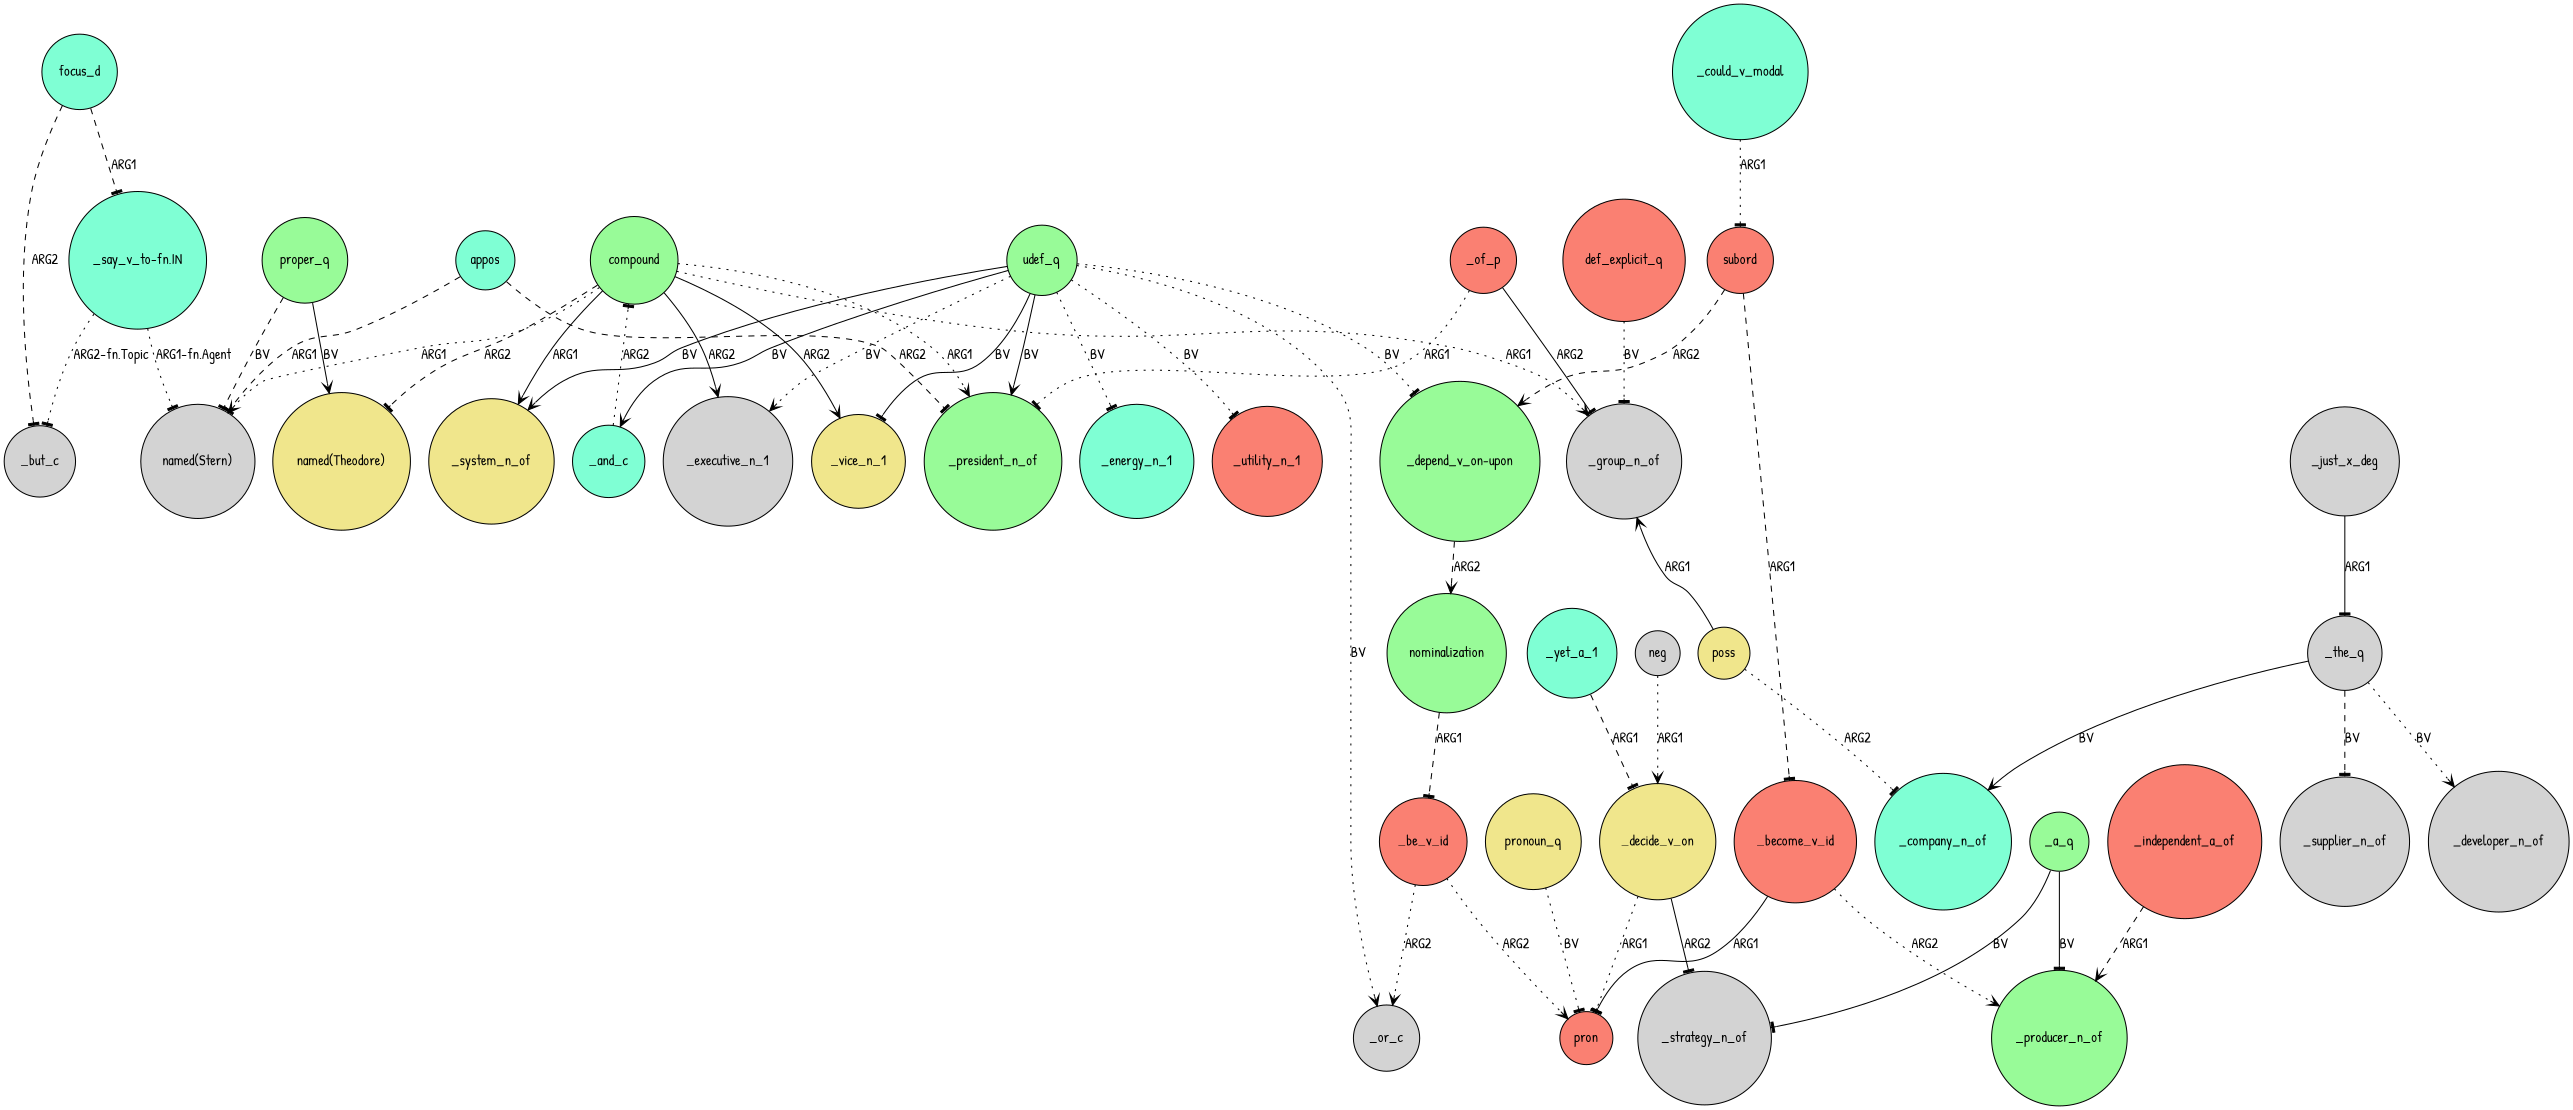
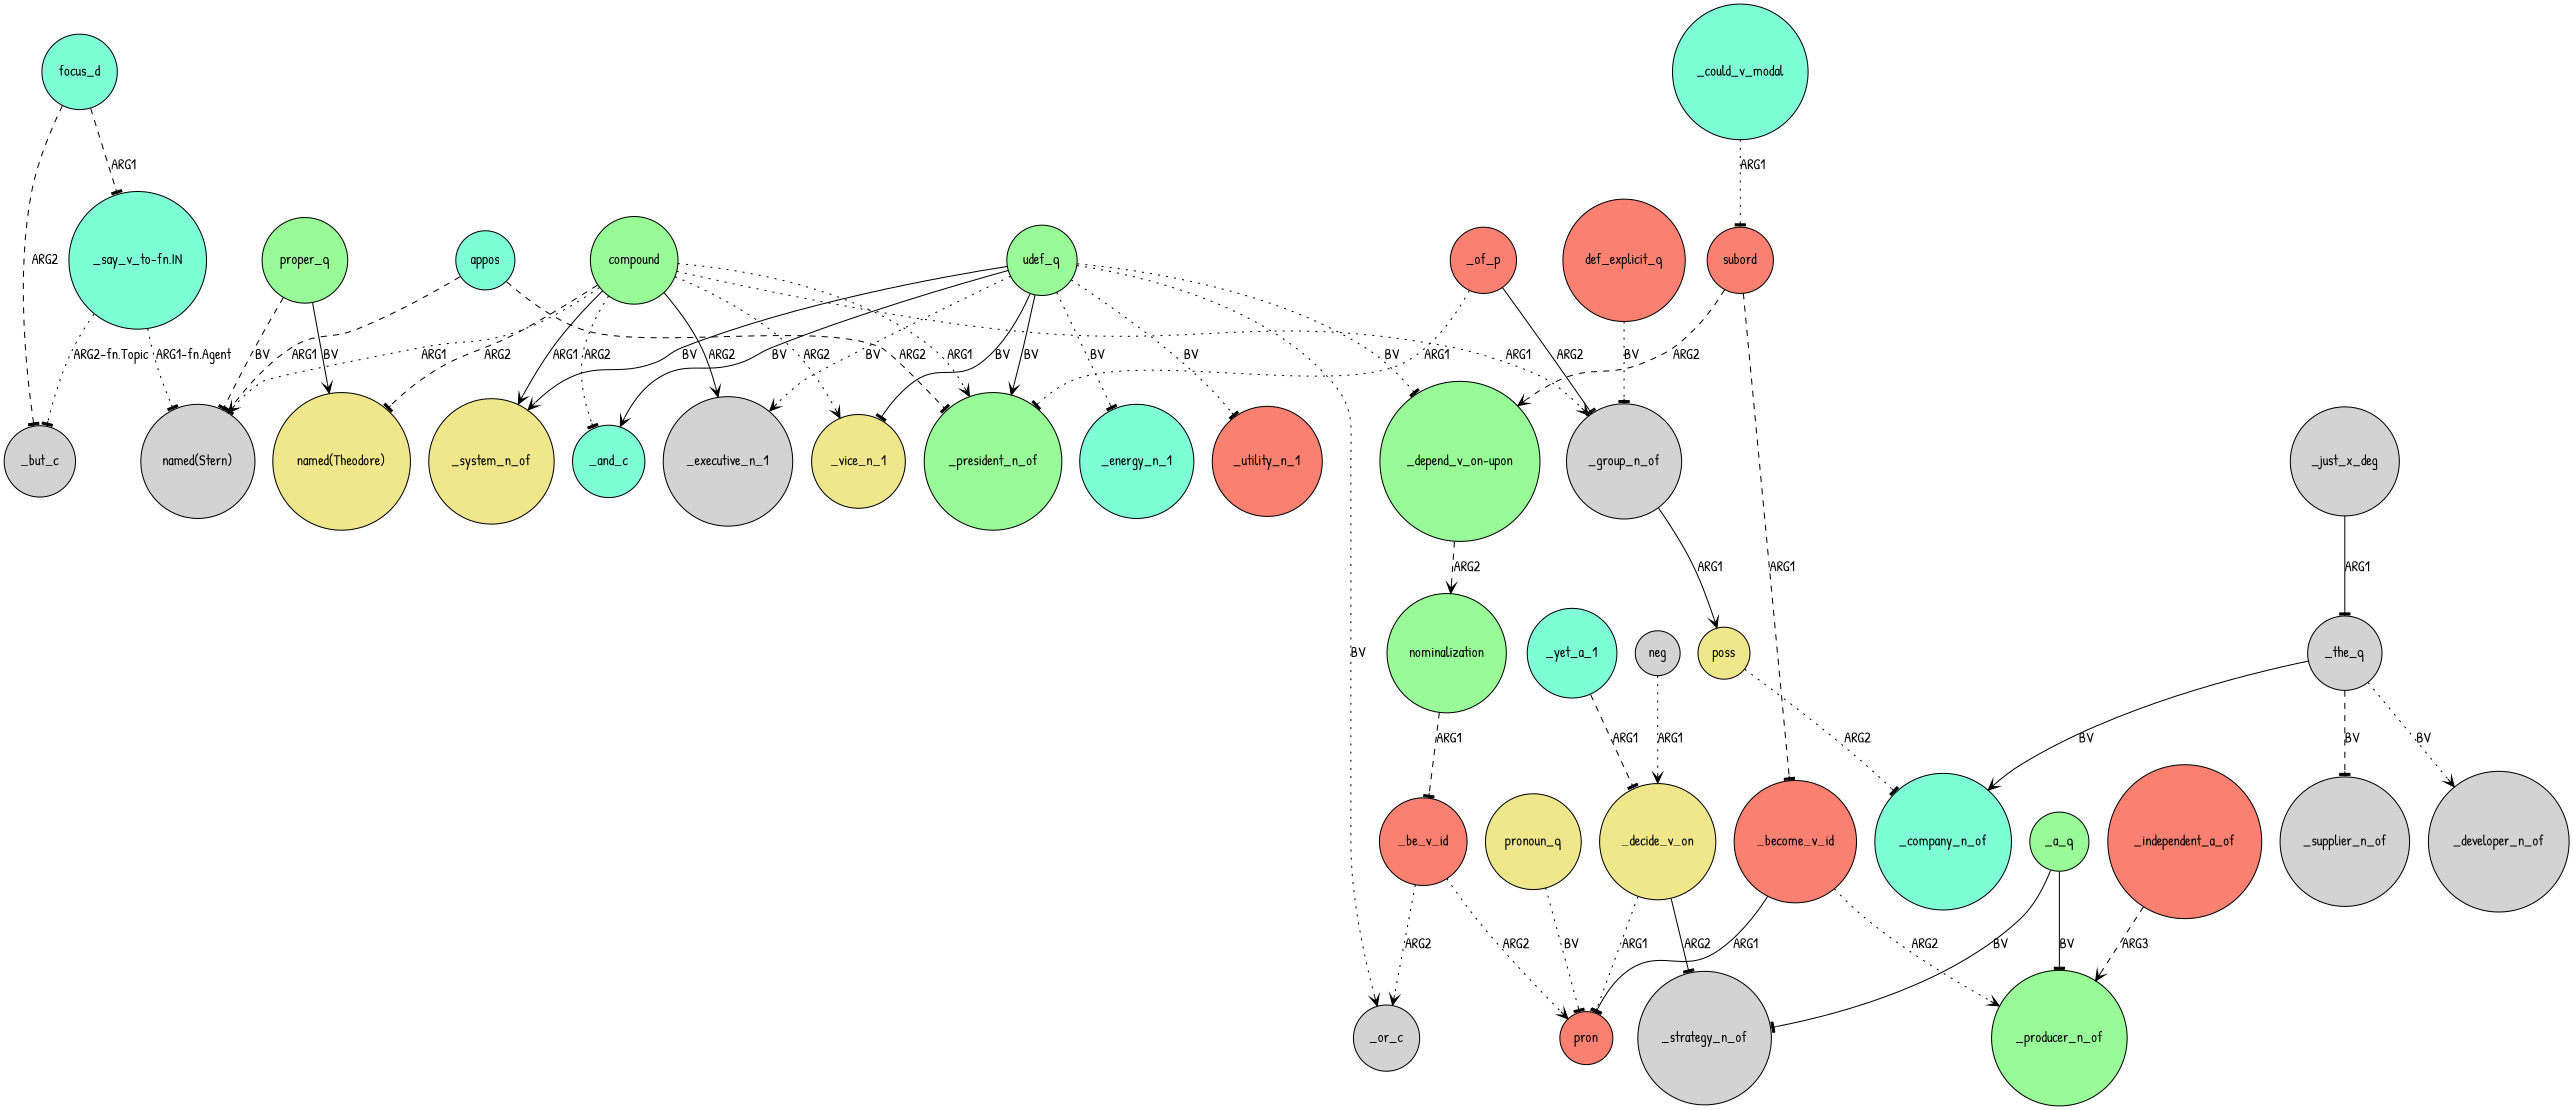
  digraph {
    fontname="Patrick Hand"
    node [fillcolor=lightgrey fontname="Patrick Hand" shape=circle style=filled]
    edge [arrowhead=tee fontname="Patrick Hand" style=dotted]
    compound [fillcolor=palegreen]
    "named(Theodore)" [fillcolor=khaki]
    _vice_n_1 [fillcolor=khaki]
    "named(Stern)"
    _executive_n_1
    _system_n_of [fillcolor=khaki]
    _group_n_of
    _president_n_of [fillcolor=palegreen]
    _and_c [fillcolor=aquamarine]
    udef_q [fillcolor=palegreen]
    _energy_n_1 [fillcolor=aquamarine]
    _utility_n_1 [fillcolor=salmon]
    _or_c
    "_depend_v_on-upon" [fillcolor=palegreen]
    nominalization [fillcolor=palegreen]
    _be_v_id [fillcolor=salmon]
    _could_v_modal [fillcolor=aquamarine]
    subord [fillcolor=salmon]
    _become_v_id [fillcolor=salmon]
    _producer_n_of [fillcolor=palegreen]
    pron [fillcolor=salmon]
    def_explicit_q [fillcolor=salmon]
    _of_p [fillcolor=salmon]
    poss [fillcolor=khaki]
    _company_n_of [fillcolor=aquamarine]
    focus_d [fillcolor=aquamarine]
    _but_c
    "_say_v_to-fn.IN" [fillcolor=aquamarine]
    _decide_v_on [fillcolor=khaki]
    neg
    _strategy_n_of
    _the_q
    _supplier_n_of
    _developer_n_of
    _a_q [fillcolor=palegreen]
    appos [fillcolor=aquamarine]
    pronoun_q [fillcolor=khaki]
    _just_x_deg
    _independent_a_of [fillcolor=salmon]
    proper_q [fillcolor=palegreen]
    _yet_a_1 [fillcolor=aquamarine]
    compound -> "named(Theodore)" [label=ARG2 style=dashed]
-   compound -> _vice_n_1 [arrowhead=vee label=ARG2 style=solid]
+   compound -> _vice_n_1 [arrowhead=vee label=ARG2]
    compound -> "named(Stern)" [arrowhead=vee label=ARG1]
    compound -> _executive_n_1 [arrowhead=vee label=ARG2 style=solid]
    compound -> _system_n_of [arrowhead=vee label=ARG1 style=solid]
    compound -> _group_n_of [arrowhead=vee label=ARG1]
    compound -> _president_n_of [arrowhead=vee label=ARG1]
-   _and_c -> compound [label=ARG2]
+   compound -> _and_c [label=ARG2]
    udef_q -> _vice_n_1 [label=BV style=solid]
    udef_q -> _executive_n_1 [arrowhead=vee label=BV]
    udef_q -> _system_n_of [arrowhead=vee label=BV style=solid]
    udef_q -> _president_n_of [arrowhead=vee label=BV style=solid]
    udef_q -> _and_c [arrowhead=vee label=BV style=solid]
    udef_q -> _energy_n_1 [label=BV]
    udef_q -> _utility_n_1 [label=BV]
    udef_q -> _or_c [arrowhead=vee label=BV]
    udef_q -> "_depend_v_on-upon" [label=BV]
    "_depend_v_on-upon" -> nominalization [arrowhead=vee label=ARG2 style=dashed]
    nominalization -> _be_v_id [label=ARG1 style=dashed]
    _be_v_id -> _or_c [arrowhead=vee label=ARG2]
    _be_v_id -> pron [arrowhead=vee label=ARG2]
    _could_v_modal -> subord [label=ARG1]
    subord -> "_depend_v_on-upon" [arrowhead=vee label=ARG2 style=dashed]
    subord -> _become_v_id [label=ARG1 style=dashed]
    _become_v_id -> _producer_n_of [arrowhead=vee label=ARG2]
    _become_v_id -> pron [label=ARG1 style=solid]
    def_explicit_q -> _group_n_of [label=BV]
    _of_p -> _group_n_of [label=ARG2 style=solid]
    _of_p -> _president_n_of [label=ARG1]
-   poss -> _group_n_of [arrowhead=vee label=ARG1 style=solid]
+   _group_n_of -> poss [arrowhead=vee label=ARG1 style=solid]
    poss -> _company_n_of [label=ARG2]
    focus_d -> _but_c [label=ARG2 style=dashed]
    focus_d -> "_say_v_to-fn.IN" [label=ARG1 style=dashed]
    "_say_v_to-fn.IN" -> "named(Stern)" [label="ARG1-fn.Agent"]
    "_say_v_to-fn.IN" -> _but_c [label="ARG2-fn.Topic"]
    _decide_v_on -> pron [label=ARG1]
    _decide_v_on -> _strategy_n_of [label=ARG2 style=solid]
    neg -> _decide_v_on [arrowhead=vee label=ARG1]
    _the_q -> _company_n_of [arrowhead=vee label=BV style=solid]
    _the_q -> _supplier_n_of [label=BV style=dashed]
    _the_q -> _developer_n_of [arrowhead=vee label=BV]
    _a_q -> _producer_n_of [label=BV style=solid]
    _a_q -> _strategy_n_of [label=BV style=solid]
    appos -> "named(Stern)" [label=ARG1 style=dashed]
    appos -> _president_n_of [label=ARG2 style=dashed]
    pronoun_q -> pron [label=BV]
    _just_x_deg -> _the_q [label=ARG1 style=solid]
-   _independent_a_of -> _producer_n_of [arrowhead=vee label=ARG1 style=dashed]
+   _independent_a_of -> _producer_n_of [arrowhead=vee label=ARG3 style=dashed]
    proper_q -> "named(Theodore)" [arrowhead=vee label=BV style=solid]
    proper_q -> "named(Stern)" [label=BV style=dashed]
    _yet_a_1 -> _decide_v_on [label=ARG1 style=dashed]
  }
